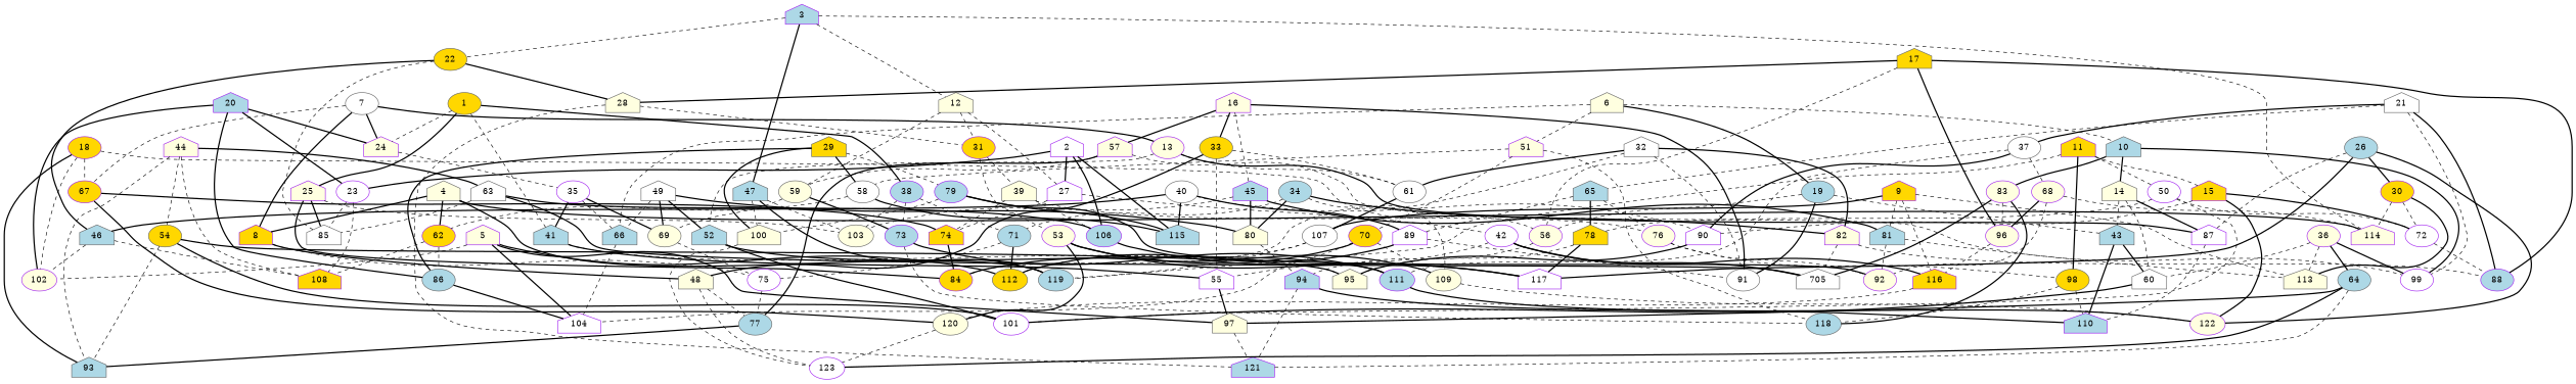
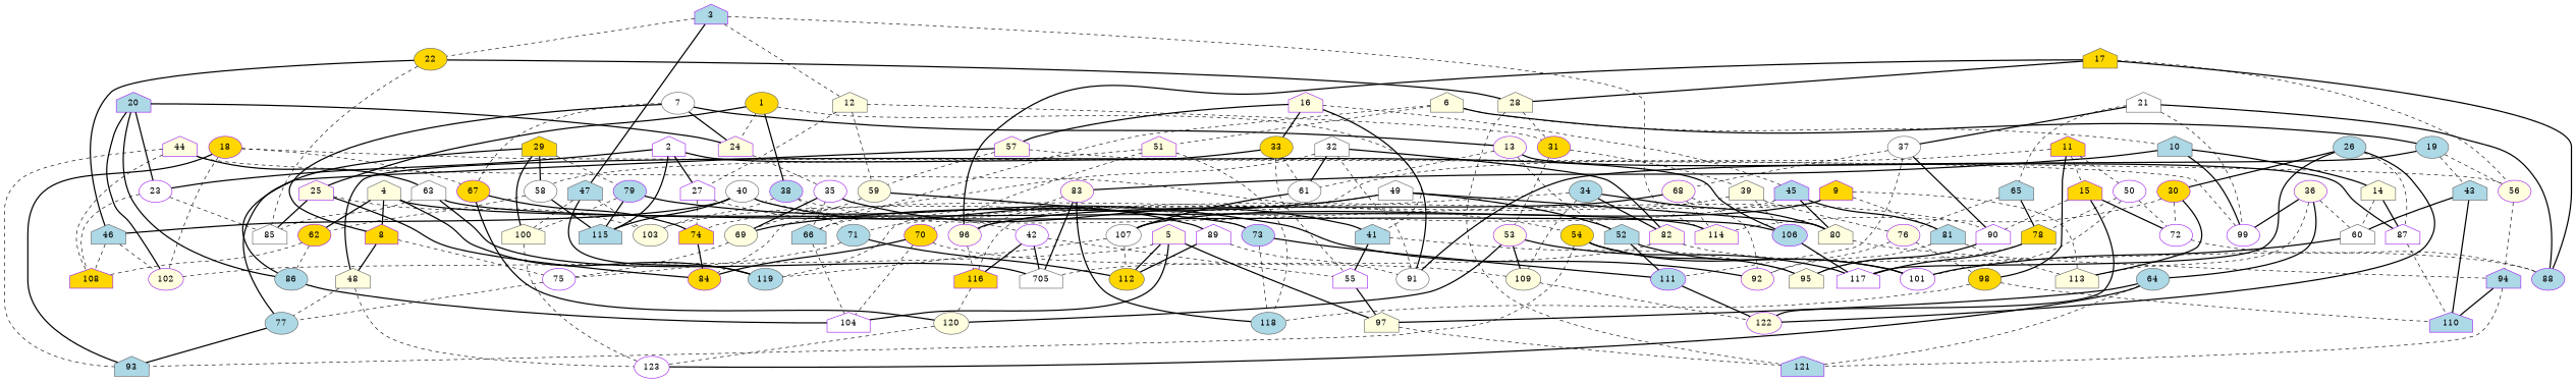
  graph {
    node [color=purple fillcolor=lightyellow shape=house style=filled]
    edge [style=dashed]
    1 [color=gray40 fillcolor=gold shape=ellipse]
    24
    25
    38 [fillcolor=lightblue shape=ellipse]
    41 [color=gray40 fillcolor=lightblue]
    35 [fillcolor=white shape=ellipse]
    85 [color=gray40 fillcolor=white]
    84 [fillcolor=gold shape=ellipse]
    103 [color=gray40 shape=ellipse]
    71 [color=gray40 fillcolor=lightblue shape=ellipse]
    73 [fillcolor=lightblue shape=ellipse]
    55 [fillcolor=white]
    95 [color=gray40]
    2 [fillcolor=white]
    23 [fillcolor=white shape=ellipse]
    27 [fillcolor=white]
    106 [fillcolor=lightblue shape=ellipse]
    115 [color=gray40 fillcolor=lightblue]
    108 [fillcolor=gold]
    42 [fillcolor=white shape=ellipse]
    74 [fillcolor=gold]
    117 [fillcolor=white]
    3 [fillcolor=lightblue]
    12 [color=gray40]
    22 [color=gray40 fillcolor=gold shape=ellipse]
    47 [color=gray40 fillcolor=lightblue]
    114
    31 [fillcolor=gold shape=ellipse]
    59 [color=gray40 shape=ellipse]
    28 [color=gray40]
    46 [color=gray40 fillcolor=lightblue]
    119 [color=gray40 fillcolor=lightblue shape=ellipse]
    100 [color=gray40]
    4 [color=gray40]
    8 [fillcolor=gold]
    62 [fillcolor=gold shape=ellipse]
    48 [color=gray40]
    75 [fillcolor=white shape=ellipse]
    86 [color=gray40 fillcolor=lightblue shape=ellipse]
    97 [color=gray40]
    5
    102 [shape=ellipse]
    104 [fillcolor=white]
    112 [color=gray40 fillcolor=gold shape=ellipse]
    121 [fillcolor=lightblue]
    6 [color=gray40]
    10 [color=gray40 fillcolor=lightblue]
    19 [color=gray40 fillcolor=lightblue shape=ellipse]
    51
    66 [color=gray40 fillcolor=lightblue]
    14 [color=gray40]
    83 [shape=ellipse]
    99 [fillcolor=white shape=ellipse]
    43 [color=gray40 fillcolor=lightblue]
    91 [color=gray40 fillcolor=white shape=ellipse]
    56 [shape=ellipse]
    58 [color=gray40 fillcolor=white shape=ellipse]
    70 [fillcolor=gold shape=ellipse]
    118 [color=gray40 fillcolor=lightblue shape=ellipse]
    7 [color=gray40 fillcolor=white shape=ellipse]
    13 [shape=ellipse]
    67 [fillcolor=gold shape=ellipse]
    52 [color=gray40 fillcolor=lightblue]
    61 [color=gray40 fillcolor=white shape=ellipse]
    87 [fillcolor=white]
    120 [color=gray40 shape=ellipse]
    77 [color=gray40 fillcolor=lightblue shape=ellipse]
    123 [fillcolor=white shape=ellipse]
    9 [fillcolor=gold]
    81 [color=gray40 fillcolor=lightblue]
    107 [color=gray40 fillcolor=white shape=ellipse]
    113 [color=gray40]
    116 [fillcolor=gold]
    92 [shape=ellipse]
    60 [color=gray40 fillcolor=white]
    96 [shape=ellipse]
    n77 [color=gray40 fillcolor=white label=705]
    11 [fillcolor=gold]
    15 [fillcolor=gold]
    50 [fillcolor=white shape=ellipse]
    98 [color=gray40 fillcolor=gold shape=ellipse]
    72 [fillcolor=white shape=ellipse]
    90 [fillcolor=white]
    122 [shape=ellipse]
    78 [color=gray40 fillcolor=gold]
    101 [fillcolor=white shape=ellipse]
    110 [fillcolor=lightblue]
    39 [color=gray40]
    53 [shape=ellipse]
    69 [color=gray40 shape=ellipse]
    111 [fillcolor=lightblue shape=ellipse]
    88 [fillcolor=lightblue shape=ellipse]
    33 [color=gray40 fillcolor=gold shape=ellipse]
    16
    45 [fillcolor=lightblue]
    57
    80 [color=gray40]
    17 [color=gray40 fillcolor=gold]
    94 [fillcolor=lightblue]
    18 [fillcolor=gold shape=ellipse]
    93 [color=gray40 fillcolor=lightblue]
    20 [fillcolor=lightblue]
    21 [color=gray40 fillcolor=white]
    37 [color=gray40 fillcolor=white shape=ellipse]
    65 [color=gray40 fillcolor=lightblue]
    68 [shape=ellipse]
    76 [shape=ellipse]
    89 [fillcolor=white]
    26 [color=gray40 fillcolor=lightblue shape=ellipse]
    30 [fillcolor=gold shape=ellipse]
    29 [color=gray40 fillcolor=gold]
    79 [fillcolor=lightblue shape=ellipse]
    109 [color=gray40 shape=ellipse]
    32 [color=gray40 fillcolor=white]
    82
    34 [color=gray40 fillcolor=lightblue shape=ellipse]
    36 [shape=ellipse]
    64 [color=gray40 fillcolor=lightblue shape=ellipse]
    40 [color=gray40 fillcolor=white shape=ellipse]
    44
    54 [color=gray40 fillcolor=gold shape=ellipse]
    63 [color=gray40 fillcolor=white]
    49 [color=gray40 fillcolor=white]
    1 -- 24
    1 -- 25 [style=bold]
    1 -- 38 [style=bold]
    1 -- 41
    24 -- 35
    25 -- 85 [style=bold]
    25 -- 84 [style=bold]
    25 -- 103
    38 -- 103
    38 -- 71
    38 -- 73
    41 -- 55 [style=bold]
    41 -- 95
    35 -- 41 [style=bold]
    35 -- 66
    35 -- 69 [style=bold]
    71 -- 75
    71 -- 112 [style=bold]
    73 -- 118
    73 -- 111 [style=bold]
    55 -- 97 [style=bold]
    2 -- 23 [style=bold]
    2 -- 27 [style=bold]
    2 -- 106 [style=bold]
    2 -- 115 [style=bold]
    23 -- 85
    23 -- 108
    27 -- 42
    27 -- 74
    106 -- 117 [style=bold]
    42 -- 55
    42 -- 116 [style=bold]
    42 -- n77 [style=bold]
    74 -- 84 [style=bold]
    3 -- 12
    3 -- 22
    3 -- 47 [style=bold]
    3 -- 114
    12 -- 27
    12 -- 31
    12 -- 59
    22 -- 85
    22 -- 28 [style=bold]
    22 -- 46 [style=bold]
    47 -- 103
    47 -- 119 [style=bold]
    47 -- 100
    31 -- 39
    31 -- 53
    59 -- 73 [style=bold]
    59 -- 69
    28 -- 31
    28 -- 121
    46 -- 108
    46 -- 102
    100 -- 123
    4 -- 114 [style=bold]
    4 -- 119 [style=bold]
    4 -- 8 [style=bold]
    4 -- 62 [style=bold]
    8 -- 48 [style=bold]
    8 -- 75
    62 -- 108
    62 -- 86
    48 -- 77
    48 -- 123
    75 -- 77
    86 -- 104 [style=bold]
    97 -- 121
    5 -- 97 [style=bold]
    5 -- 102
    5 -- 104 [style=bold]
    5 -- 112 [style=bold]
    6 -- 10
    6 -- 19 [style=bold]
    6 -- 51
    6 -- 66
    10 -- 14 [style=bold]
    10 -- 83 [style=bold]
    10 -- 99 [style=bold]
    19 -- 43
    19 -- 91 [style=bold]
    19 -- 56
    51 -- 58
    51 -- 70
    51 -- 118
    66 -- 104
-   14 -- 43
    14 -- 87 [style=bold]
    14 -- 60
    83 -- 118 [style=bold]
    83 -- 96
    83 -- n77 [style=bold]
    43 -- 60 [style=bold]
    43 -- 110 [style=bold]
    56 -- 94
    58 -- 115 [style=bold]
    58 -- 62
    70 -- 84 [style=bold]
    70 -- 104
    70 -- 109
    7 -- 24 [style=bold]
    7 -- 8 [style=bold]
    7 -- 13 [style=bold]
    7 -- 67
    13 -- 52
    13 -- 61
    13 -- 87 [style=bold]
    67 -- 74 [style=bold]
    67 -- 120 [style=bold]
    52 -- 101 [style=bold]
    52 -- 111 [style=bold]
    61 -- 107 [style=bold]
    87 -- 110
    120 -- 123
    77 -- 93 [style=bold]
    9 -- 81
    9 -- 107 [style=bold]
    9 -- 113
    9 -- 116
    81 -- 113
    81 -- 92
    107 -- 119
    107 -- 112
    116 -- 120
    60 -- 101 [style=bold]
    96 -- 116
    11 -- 119
    11 -- 15
    11 -- 50
    11 -- 98 [style=bold]
    15 -- 72 [style=bold]
    15 -- 90
    15 -- 122 [style=bold]
    50 -- 72
    50 -- 78
    50 -- 101
    98 -- 118
    98 -- 110
    72 -- 88
    90 -- 95 [style=bold]
    78 -- 95
    78 -- 117 [style=bold]
    39 -- 106
    39 -- 74
    39 -- 76
    53 -- 117 [style=bold]
    53 -- 120 [style=bold]
    53 -- 109 [style=bold]
    69 -- 75
    111 -- 122 [style=bold]
    33 -- 55
    33 -- 48 [style=bold]
    33 -- 61
    16 -- 91 [style=bold]
    16 -- 33 [style=bold]
    16 -- 45
    16 -- 57 [style=bold]
    45 -- 103
    45 -- 81 [style=bold]
    45 -- 80 [style=bold]
    57 -- 59
    57 -- 99
    57 -- 77 [style=bold]
    80 -- 94
    17 -- 28 [style=bold]
    17 -- 56
    17 -- 96 [style=bold]
    17 -- 88 [style=bold]
    94 -- 121
    94 -- 110 [style=bold]
    18 -- 102
    18 -- 56
    18 -- 67
    18 -- 93 [style=bold]
    20 -- 24 [style=bold]
    20 -- 23 [style=bold]
    20 -- 86 [style=bold]
    20 -- 102 [style=bold]
    21 -- 99
    21 -- 88 [style=bold]
    21 -- 37 [style=bold]
    21 -- 65
    37 -- 90 [style=bold]
    37 -- 111
    37 -- 68
    65 -- 78 [style=bold]
    65 -- 76
-   65 -- 89
    68 -- 114
    68 -- 92
    68 -- 96 [style=bold]
    76 -- 92
    76 -- 98
    89 -- 112 [style=bold]
    89 -- 91
    26 -- 117 [style=bold]
    26 -- 87
    26 -- 122 [style=bold]
    26 -- 30 [style=bold]
    30 -- 114
    30 -- 113 [style=bold]
    30 -- 72
    29 -- 100 [style=bold]
    29 -- 86 [style=bold]
    29 -- 58 [style=bold]
    29 -- 79
    79 -- 115 [style=bold]
    79 -- 100
    79 -- 92 [style=bold]
    109 -- 122
    32 -- 84
    32 -- 91
    32 -- 61 [style=bold]
    32 -- 82 [style=bold]
    82 -- n77
    82 -- 88
    34 -- 71
    34 -- 80 [style=bold]
    34 -- 109
    34 -- 82 [style=bold]
    36 -- 99 [style=bold]
    36 -- 113
    36 -- 60
    36 -- 64 [style=bold]
    64 -- 97 [style=bold]
    64 -- 121
    64 -- 123 [style=bold]
    40 -- 115 [style=bold]
    40 -- 46 [style=bold]
    40 -- 90
    40 -- 89 [style=bold]
    44 -- 108
    44 -- 93
    44 -- 54
    44 -- 63 [style=bold]
    54 -- 95 [style=bold]
    54 -- 101 [style=bold]
    54 -- 93
    63 -- 85
    63 -- 106 [style=bold]
    63 -- n77 [style=bold]
    49 -- 66
    49 -- 52 [style=bold]
    49 -- 69 [style=bold]
    49 -- 80 [style=bold]
  }
